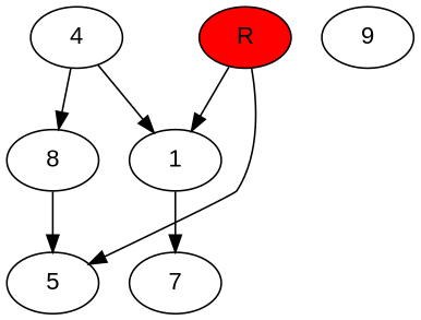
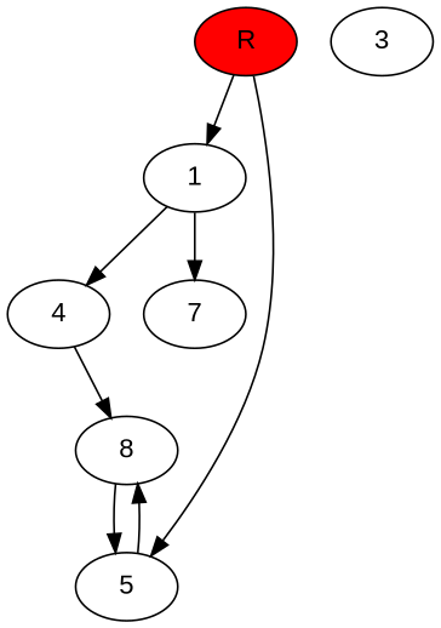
  digraph {
    fontname="Liberation Sans"
    node [fontname="Liberation Sans"]
    edge [fontname="Liberation Sans"]
    1
    4
    7
    8
-   3 [label=9]
+   3
    5
    R [fillcolor="#ff0000" style=filled]
-   4 -> 1
+   1 -> 4
    1 -> 7
    4 -> 8
    8 -> 5
+   5 -> 8
    R -> 1
    R -> 5
  }
